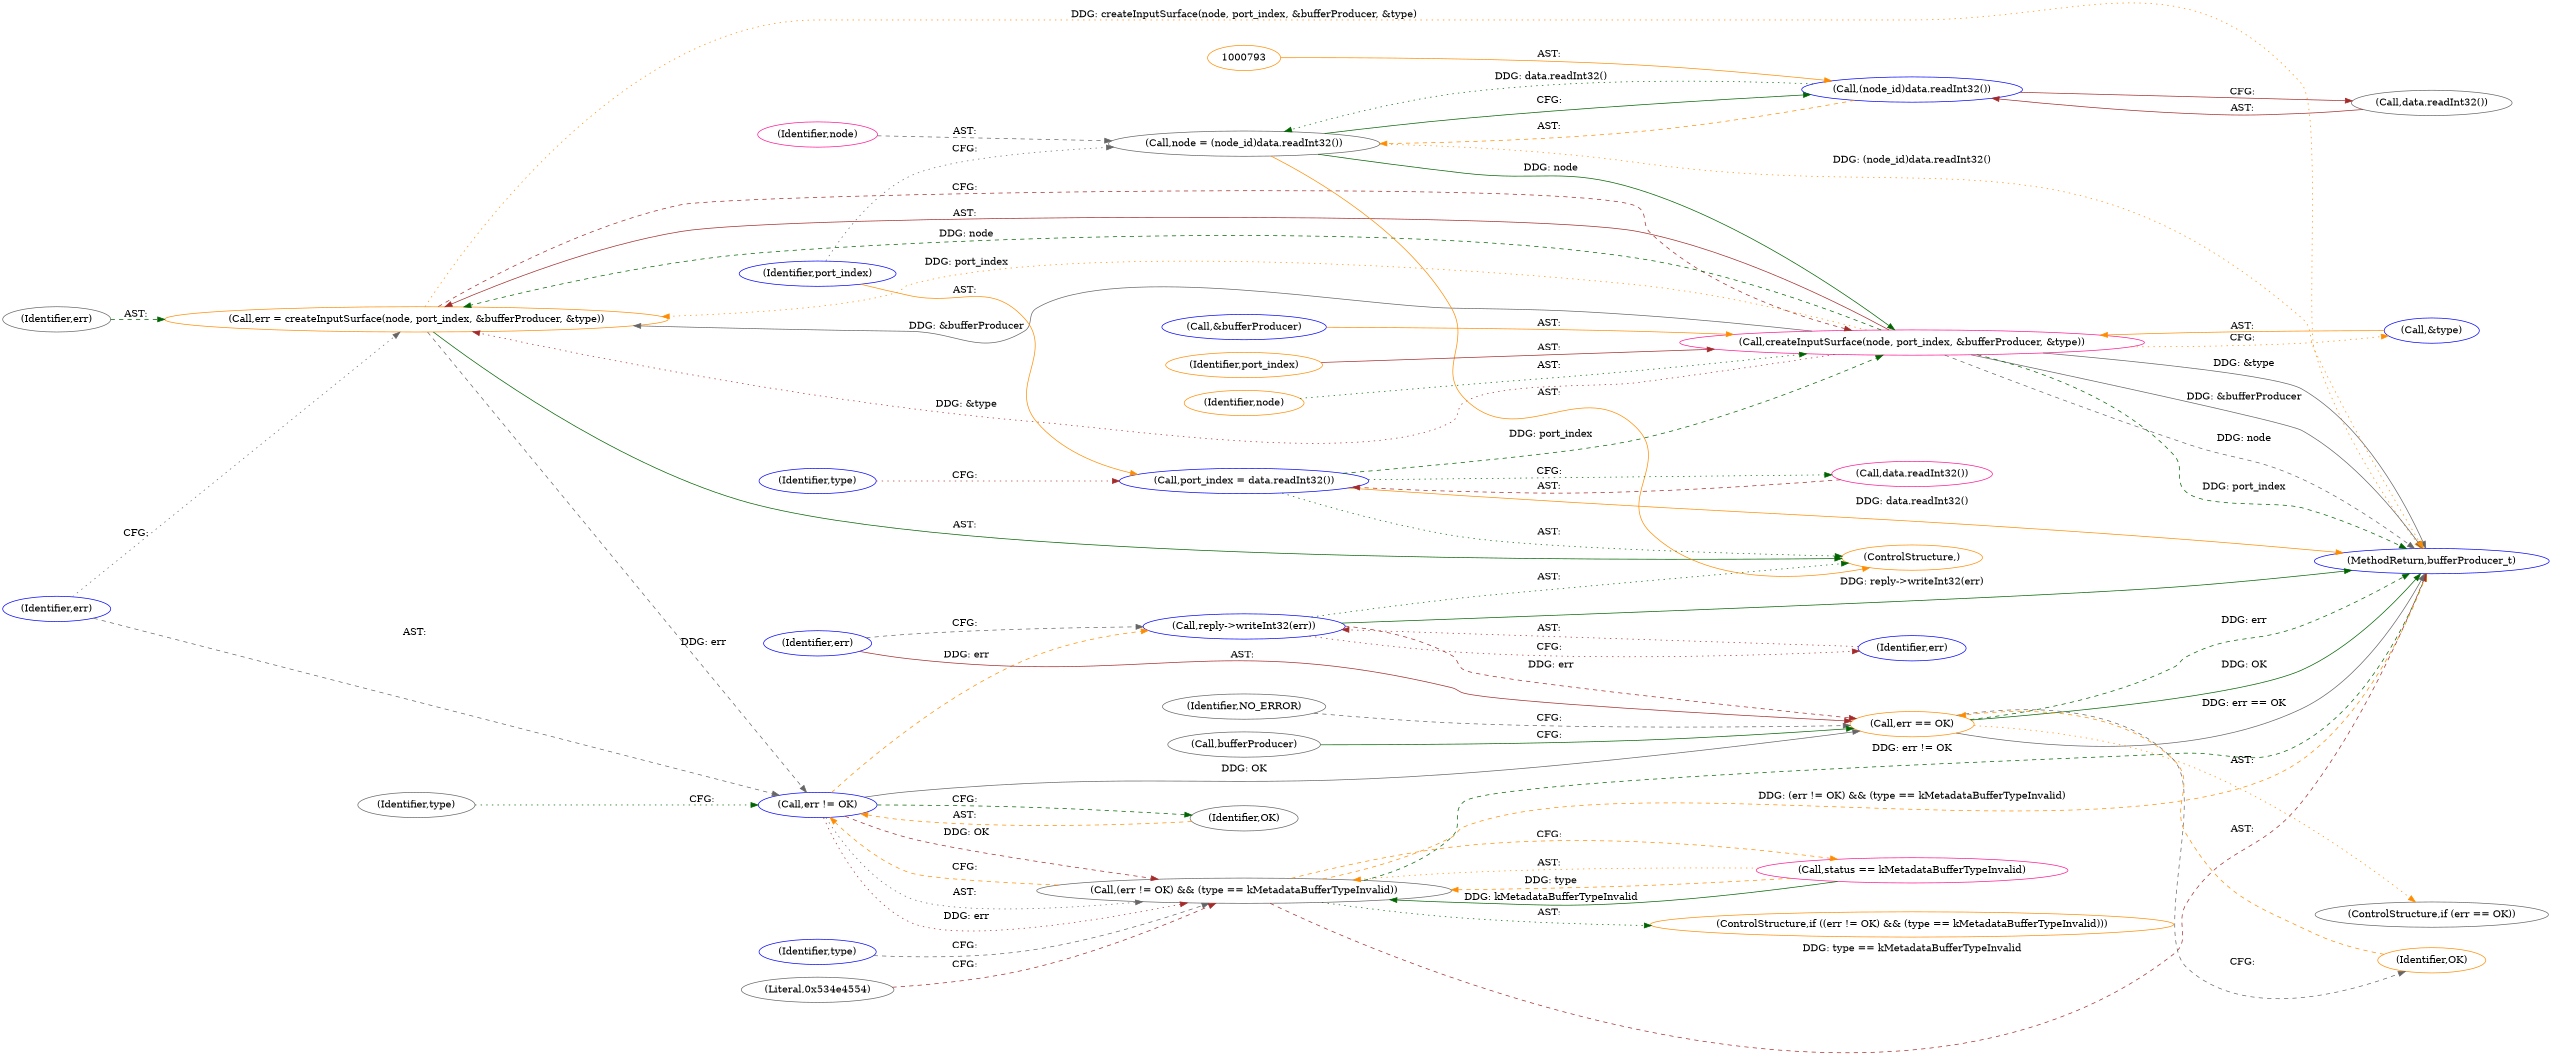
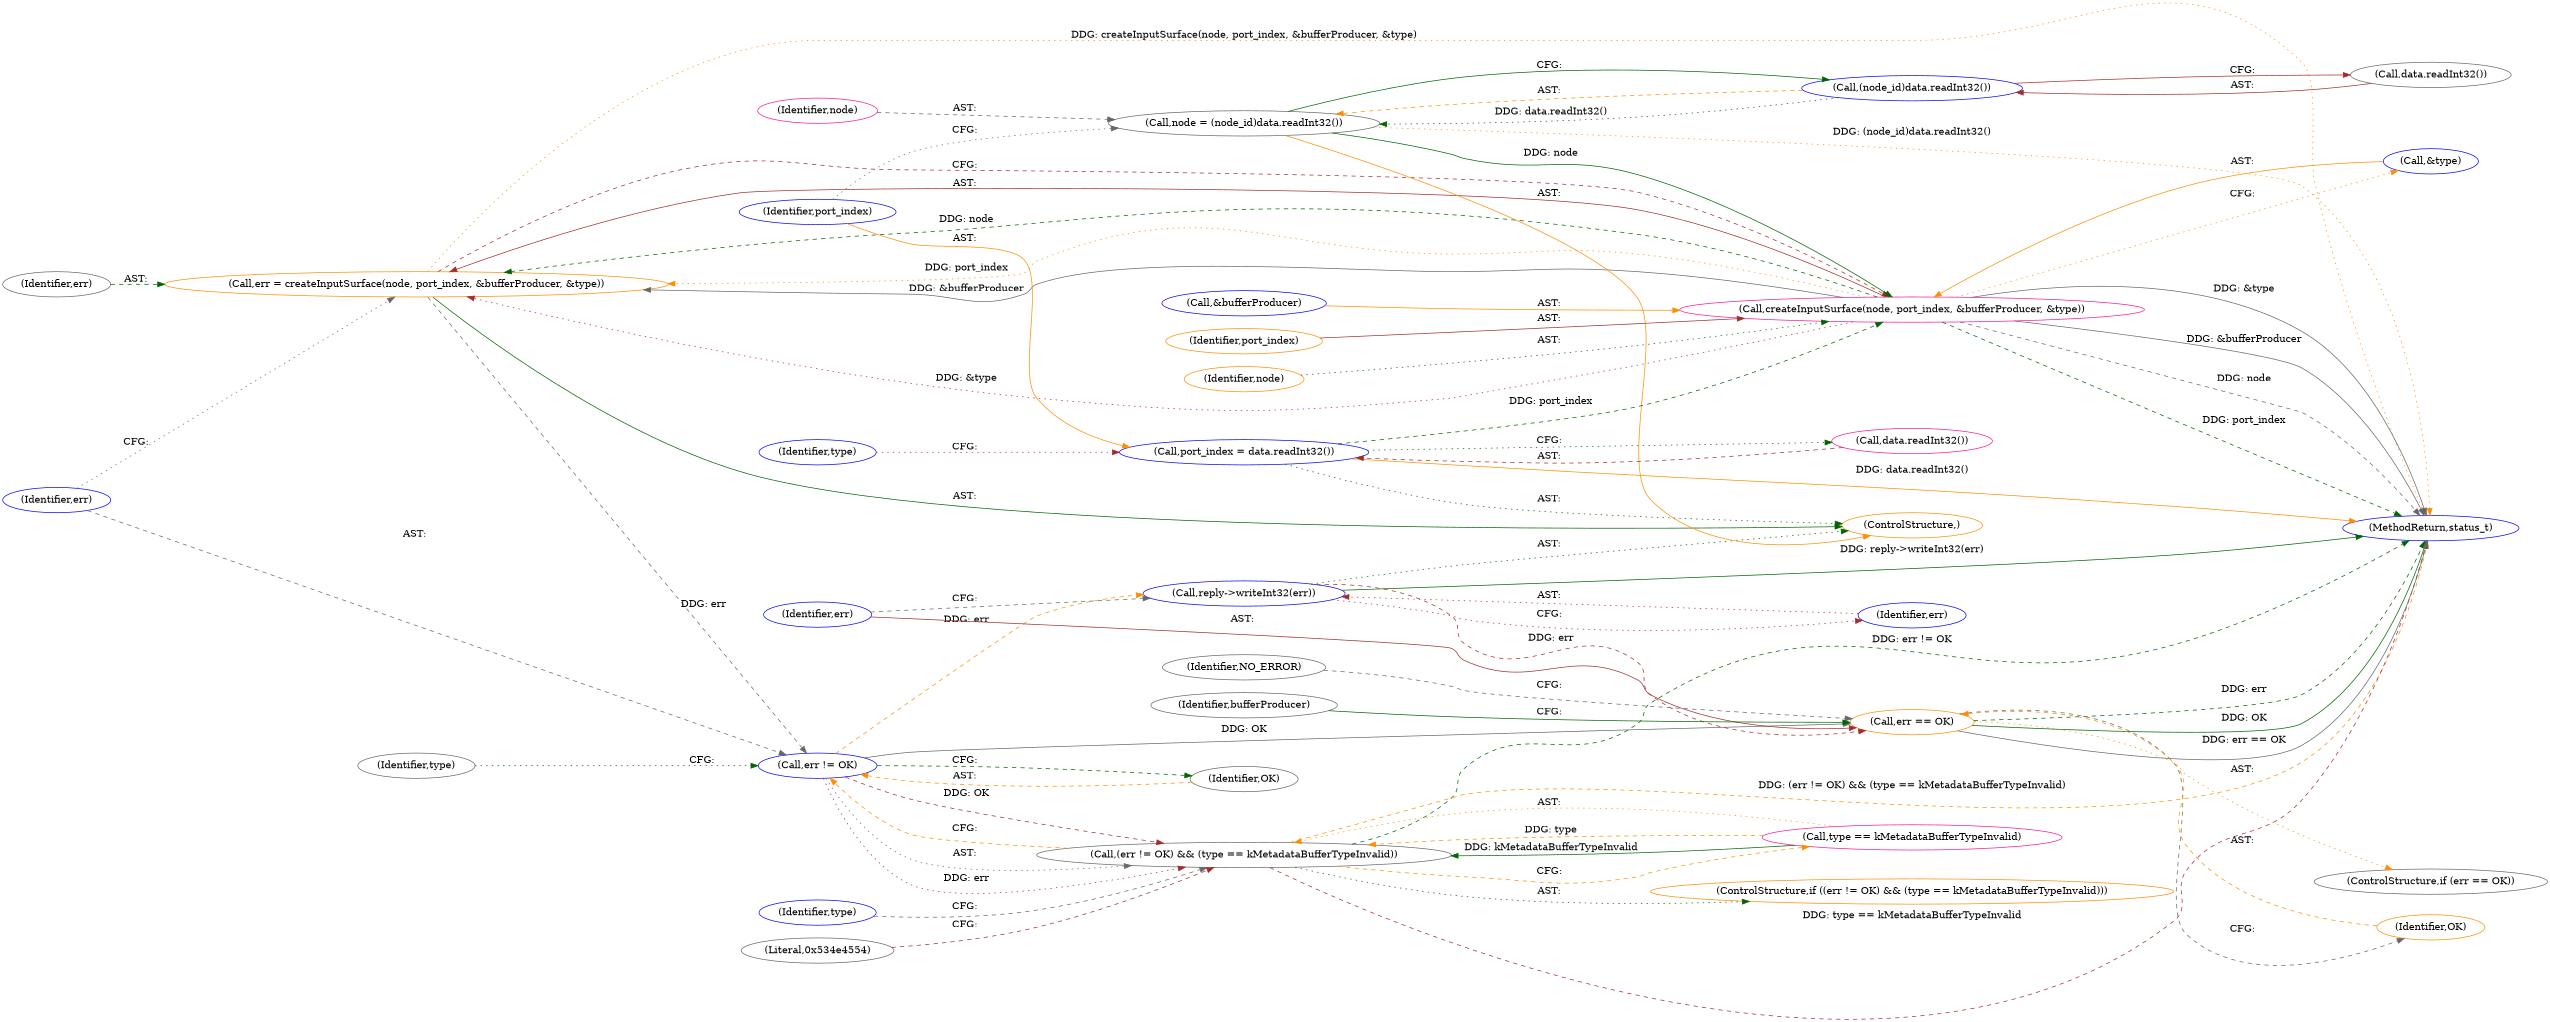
  digraph {
    rankdir=LR
    node [color=blue]
    edge [color=darkgreen style=dashed]
    n1 [color=darkorange label="(Call,err = createInputSurface(node, port_index, &bufferProducer, &type))"]
    n2 [color=deeppink label="(Call,createInputSurface(node, port_index, &bufferProducer, &type))"]
    n3 [label="(Call,err != OK)"]
    n4 [color=darkorange label="(ControlStructure,)"]
-   n5 [label="(MethodReturn,bufferProducer_t)"]
+   n5 [label="(MethodReturn,status_t)"]
    n6 [label="(Call,&type)"]
    n7 [color=gray40 label="(Call,(err != OK) && (type == kMetadataBufferTypeInvalid))"]
    n8 [label="(Call,reply->writeInt32(err))"]
    n9 [color=darkorange label="(Call,err == OK)"]
    n10 [color=gray40 label="(Identifier,OK)"]
    n11 [color=gray40 label="(Call,node = (node_id)data.readInt32())"]
    n12 [label="(Call,(node_id)data.readInt32())"]
    n13 [color=gray40 label="(Call,data.readInt32())"]
    n14 [label="(Call,port_index = data.readInt32())"]
    n15 [color=deeppink label="(Call,data.readInt32())"]
    n16 [color=darkorange label="(ControlStructure,if ((err != OK) && (type == kMetadataBufferTypeInvalid)))"]
-   n17 [color=deeppink label="(Call,status == kMetadataBufferTypeInvalid)"]
+   n17 [color=deeppink label="(Call,type == kMetadataBufferTypeInvalid)"]
    n18 [label="(Identifier,err)"]
    n19 [color=gray40 label="(ControlStructure,if (err == OK))"]
    n20 [color=darkorange label="(Identifier,OK)"]
    n21 [label="(Identifier,type)"]
    n22 [label="(Call,&bufferProducer)"]
    n23 [label="(Identifier,err)"]
    n24 [color=gray40 label="(Identifier,err)"]
    n25 [color=darkorange label="(Identifier,port_index)"]
    n26 [color=gray40 label="(Identifier,NO_ERROR)"]
-   n27 [color=gray40 label="(Call,bufferProducer)"]
+   n27 [color=gray40 label="(Identifier,bufferProducer)"]
    n28 [color=darkorange label="(Identifier,node)"]
    n29 [color=deeppink label="(Identifier,node)"]
    n30 [label="(Identifier,err)"]
    n31 [label="(Identifier,type)"]
    n32 [color=gray40 label="(Identifier,type)"]
    n33 [color=gray40 label="(Literal,0x534e4554)"]
    n34 [label="(Identifier,port_index)"]
-   1000793 [color=darkorange]
    n1 -> n2 [color=brown label="CFG: "]
    n1 -> n3 [color=gray40 label="DDG: err"]
    n1 -> n4 [label="AST: " style=solid]
    n1 -> n5 [color=darkorange label="DDG: createInputSurface(node, port_index, &bufferProducer, &type)" style=dotted]
    n2 -> n1 [color=brown label="AST: " style=solid]
    n2 -> n1 [label="DDG: node"]
    n2 -> n1 [color=darkorange label="DDG: port_index" style=dotted]
    n2 -> n1 [color=gray40 label="DDG: &bufferProducer" style=solid]
    n2 -> n1 [color=brown label="DDG: &type" style=dotted]
    n2 -> n5 [color=gray40 label="DDG: &bufferProducer" style=solid]
    n2 -> n5 [color=gray40 label="DDG: node"]
    n2 -> n5 [label="DDG: port_index"]
    n2 -> n5 [color=gray40 label="DDG: &type" style=solid]
    n2 -> n6 [color=darkorange label="CFG: " style=dotted]
    n3 -> n7 [color=gray40 label="AST: " style=dotted]
    n3 -> n7 [color=brown label="DDG: err" style=dotted]
    n3 -> n7 [color=brown label="DDG: OK"]
    n3 -> n8 [color=darkorange label="DDG: err"]
    n3 -> n9 [color=gray40 label="DDG: OK" style=solid]
    n3 -> n10 [label="CFG: "]
    n6 -> n2 [color=darkorange label="AST: " style=solid]
    n7 -> n3 [color=darkorange label="CFG: "]
    n7 -> n5 [label="DDG: err != OK"]
    n7 -> n5 [color=darkorange label="DDG: (err != OK) && (type == kMetadataBufferTypeInvalid)"]
    n7 -> n5 [color=brown label="DDG: type == kMetadataBufferTypeInvalid"]
    n7 -> n16 [label="AST: " style=dotted]
    n7 -> n17 [color=darkorange label="CFG: "]
    n8 -> n4 [label="AST: " style=dotted]
    n8 -> n5 [label="DDG: reply->writeInt32(err)" style=solid]
    n8 -> n9 [color=brown label="DDG: err"]
    n8 -> n18 [color=brown label="CFG: " style=dotted]
    n9 -> n5 [label="DDG: err"]
    n9 -> n5 [label="DDG: OK" style=solid]
    n9 -> n5 [color=gray40 label="DDG: err == OK" style=solid]
    n9 -> n19 [color=darkorange label="AST: " style=dotted]
    n9 -> n20 [color=gray40 label="CFG: "]
    n10 -> n3 [color=darkorange label="AST: "]
    n11 -> n2 [label="DDG: node" style=solid]
    n11 -> n4 [color=darkorange label="AST: " style=solid]
    n11 -> n5 [color=darkorange label="DDG: (node_id)data.readInt32()" style=dotted]
    n11 -> n12 [label="CFG: " style=solid]
    n12 -> n11 [color=darkorange label="AST: "]
    n12 -> n11 [label="DDG: data.readInt32()" style=dotted]
    n12 -> n13 [color=brown label="CFG: " style=solid]
    n13 -> n12 [color=brown label="AST: " style=solid]
    n14 -> n2 [label="DDG: port_index"]
    n14 -> n4 [label="AST: " style=dotted]
    n14 -> n5 [color=darkorange label="DDG: data.readInt32()" style=solid]
    n14 -> n15 [label="CFG: " style=dotted]
    n15 -> n14 [color=brown label="AST: "]
    n17 -> n7 [color=darkorange label="AST: " style=dotted]
    n17 -> n7 [color=darkorange label="DDG: type"]
    n17 -> n7 [label="DDG: kMetadataBufferTypeInvalid" style=solid]
    n18 -> n8 [color=brown label="AST: " style=dotted]
    n20 -> n9 [color=darkorange label="AST: "]
    n21 -> n7 [color=gray40 label="CFG: "]
    n22 -> n2 [color=darkorange label="AST: " style=solid]
    n23 -> n8 [color=gray40 label="CFG: "]
    n23 -> n9 [color=brown label="AST: " style=solid]
    n24 -> n1 [label="AST: "]
    n25 -> n2 [color=brown label="AST: " style=solid]
    n26 -> n9 [color=gray40 label="CFG: "]
    n27 -> n9 [label="CFG: " style=solid]
    n28 -> n2 [label="AST: " style=dotted]
    n29 -> n11 [color=gray40 label="AST: "]
    n30 -> n1 [color=gray40 label="CFG: " style=dotted]
    n30 -> n3 [color=gray40 label="AST: "]
    n31 -> n14 [color=brown label="CFG: " style=dotted]
    n32 -> n3 [label="CFG: " style=dotted]
    n33 -> n7 [color=brown label="CFG: "]
    n34 -> n11 [color=gray40 label="CFG: " style=dotted]
    n34 -> n14 [color=darkorange label="AST: " style=solid]
-   1000793 -> n12 [color=darkorange label="AST: " style=solid]
  }
